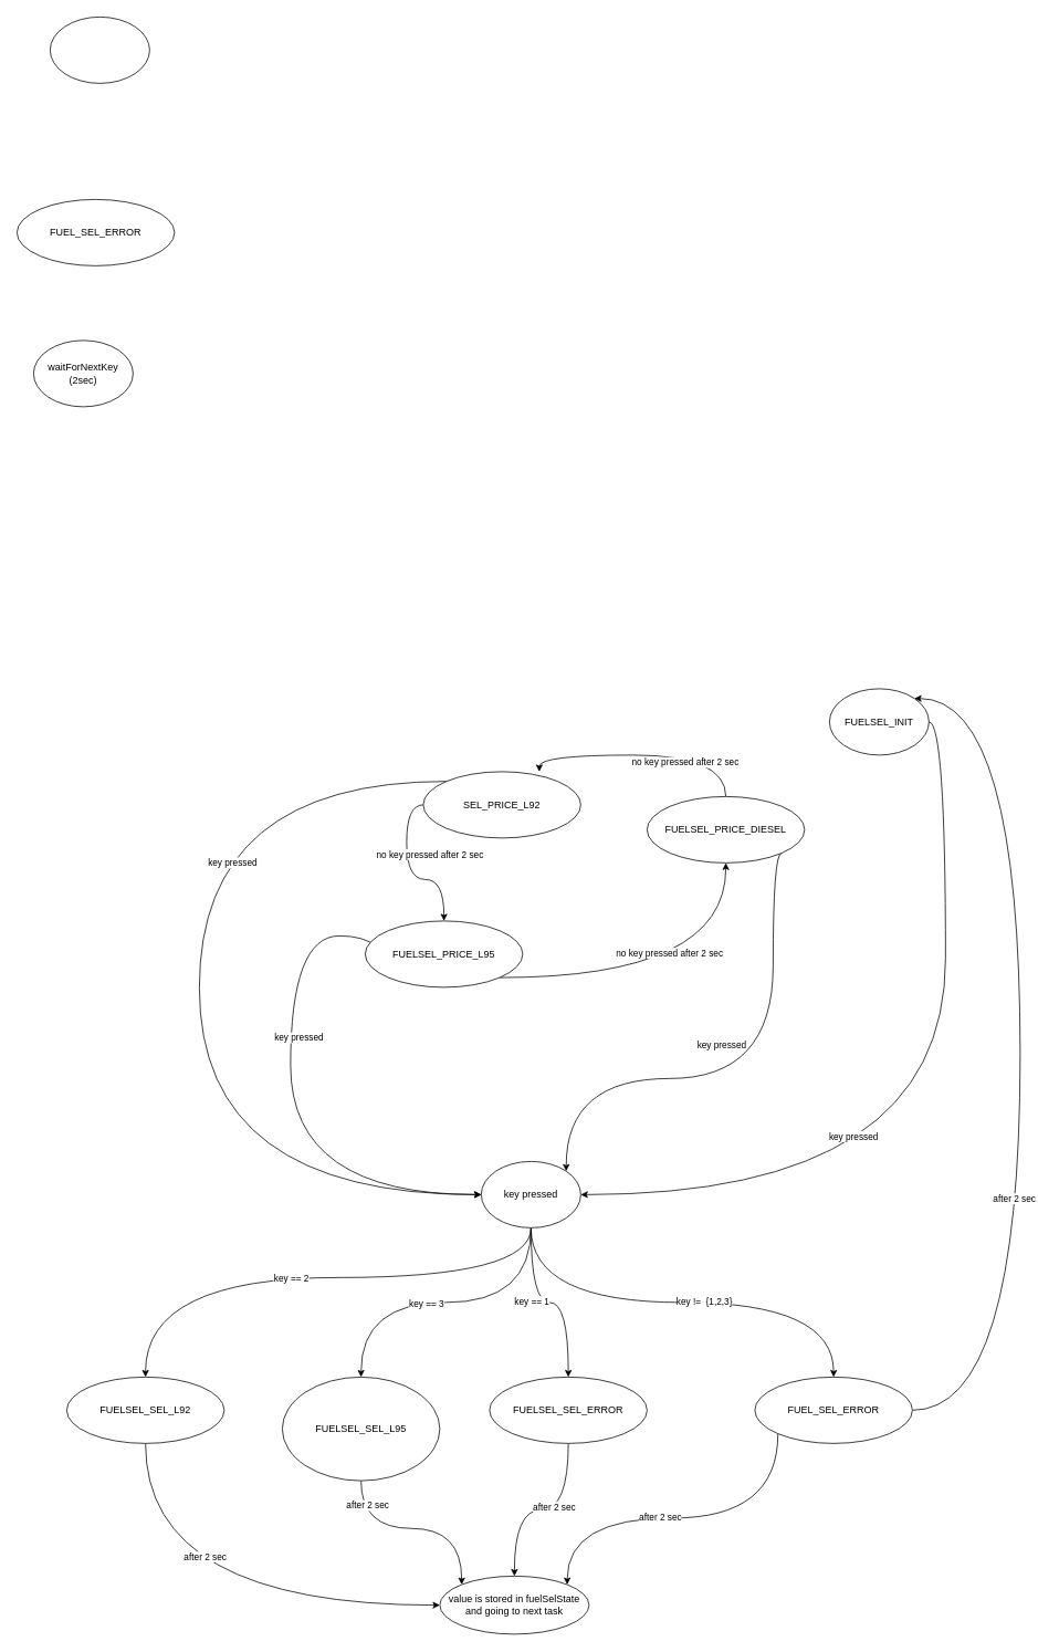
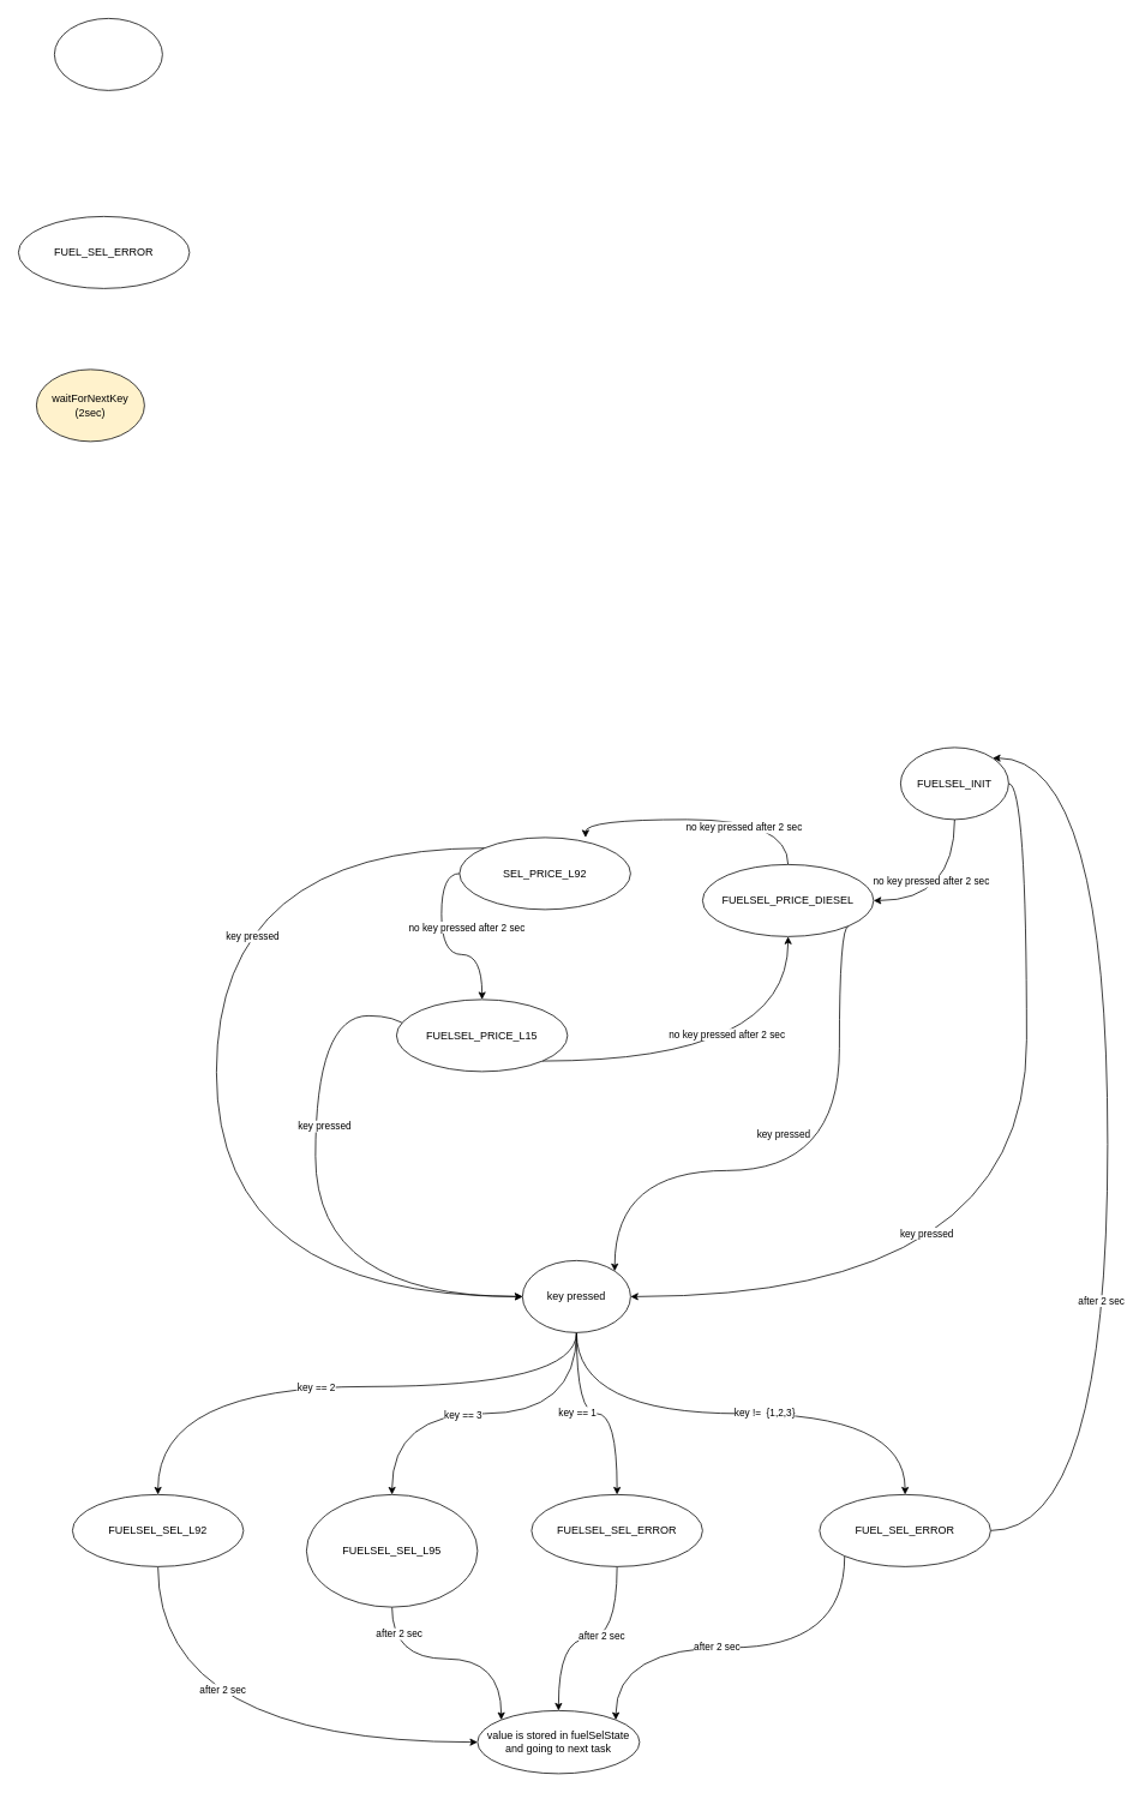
  <mxCell id="0" />
  <mxCell id="1" parent="0" />
  <mxCell id="2" value="" style="ellipse;whiteSpace=wrap;html=1;" vertex="1" parent="1"><mxGeometry x="60" y="20" width="120" height="80" as="geometry" /></mxCell>
+ <mxCell id="3" style="edgeStyle=orthogonalEdgeStyle;curved=1;rounded=0;orthogonalLoop=1;jettySize=auto;html=1;exitX=0.5;exitY=1;exitDx=0;exitDy=0;entryX=1;entryY=0.5;entryDx=0;entryDy=0;" edge="1" parent="1" source="7" target="12"><mxGeometry relative="1" as="geometry" /></mxCell>
+ <mxCell id="4" value="no key pressed after 2 sec" style="edgeLabel;html=1;align=center;verticalAlign=middle;resizable=0;points=[];" vertex="1" connectable="0" parent="3"><mxGeometry x="-0.25" y="-27" relative="1" as="geometry"><mxPoint as="offset" /></mxGeometry></mxCell>
  <mxCell id="5" style="edgeStyle=orthogonalEdgeStyle;curved=1;rounded=0;orthogonalLoop=1;jettySize=auto;html=1;exitX=1;exitY=0.5;exitDx=0;exitDy=0;entryX=1;entryY=0.5;entryDx=0;entryDy=0;" edge="1" parent="1" source="7" target="44"><mxGeometry relative="1" as="geometry" /></mxCell>
  <mxCell id="6" value="key pressed" style="edgeLabel;html=1;align=center;verticalAlign=middle;resizable=0;points=[];" vertex="1" connectable="0" parent="5"><mxGeometry x="0.363" y="-71" relative="1" as="geometry"><mxPoint as="offset" /></mxGeometry></mxCell>
  <mxCell id="7" value="FUELSEL_INIT" style="ellipse;whiteSpace=wrap;html=1;" vertex="1" parent="1"><mxGeometry x="1000" y="830" width="120" height="80" as="geometry" /></mxCell>
  <mxCell id="8" style="edgeStyle=orthogonalEdgeStyle;curved=1;rounded=0;orthogonalLoop=1;jettySize=auto;html=1;exitX=0.5;exitY=0;exitDx=0;exitDy=0;entryX=0.737;entryY=0;entryDx=0;entryDy=0;entryPerimeter=0;" edge="1" parent="1" source="12" target="17"><mxGeometry relative="1" as="geometry" /></mxCell>
  <mxCell id="9" value="no key pressed after 2 sec" style="edgeLabel;html=1;align=center;verticalAlign=middle;resizable=0;points=[];" vertex="1" connectable="0" parent="8"><mxGeometry x="-0.322" y="8" relative="1" as="geometry"><mxPoint as="offset" /></mxGeometry></mxCell>
  <mxCell id="10" style="edgeStyle=orthogonalEdgeStyle;curved=1;rounded=0;orthogonalLoop=1;jettySize=auto;html=1;exitX=1;exitY=1;exitDx=0;exitDy=0;entryX=1;entryY=0;entryDx=0;entryDy=0;" edge="1" parent="1" source="12" target="44"><mxGeometry relative="1" as="geometry"><Array as="points"><mxPoint x="932" y="1300" /><mxPoint x="682" y="1300" /></Array></mxGeometry></mxCell>
  <mxCell id="11" value="key pressed" style="edgeLabel;html=1;align=center;verticalAlign=middle;resizable=0;points=[];" vertex="1" connectable="0" parent="10"><mxGeometry x="-0.25" y="-63" relative="1" as="geometry"><mxPoint as="offset" /></mxGeometry></mxCell>
  <mxCell id="12" value="FUELSEL_PRICE_DIESEL" style="ellipse;whiteSpace=wrap;html=1;" vertex="1" parent="1"><mxGeometry x="780" y="960" width="190" height="80" as="geometry" /></mxCell>
  <mxCell id="13" style="edgeStyle=orthogonalEdgeStyle;curved=1;rounded=0;orthogonalLoop=1;jettySize=auto;html=1;exitX=0;exitY=0.5;exitDx=0;exitDy=0;entryX=0.5;entryY=0;entryDx=0;entryDy=0;" edge="1" parent="1" source="17" target="22"><mxGeometry relative="1" as="geometry" /></mxCell>
  <mxCell id="14" value="no key pressed after 2 sec" style="edgeLabel;html=1;align=center;verticalAlign=middle;resizable=0;points=[];" vertex="1" connectable="0" parent="13"><mxGeometry x="-0.234" y="27" relative="1" as="geometry"><mxPoint as="offset" /></mxGeometry></mxCell>
  <mxCell id="15" style="edgeStyle=orthogonalEdgeStyle;curved=1;rounded=0;orthogonalLoop=1;jettySize=auto;html=1;exitX=0;exitY=0;exitDx=0;exitDy=0;entryX=0;entryY=0.5;entryDx=0;entryDy=0;" edge="1" parent="1" source="17" target="44"><mxGeometry relative="1" as="geometry"><mxPoint x="350" y="1220" as="targetPoint" /><Array as="points"><mxPoint x="240" y="942" /><mxPoint x="240" y="1440" /></Array></mxGeometry></mxCell>
  <mxCell id="16" value="key pressed" style="edgeLabel;html=1;align=center;verticalAlign=middle;resizable=0;points=[];" vertex="1" connectable="0" parent="15"><mxGeometry x="-0.546" y="98" relative="1" as="geometry"><mxPoint as="offset" /></mxGeometry></mxCell>
  <mxCell id="17" value="SEL_PRICE_L92" style="ellipse;whiteSpace=wrap;html=1;" vertex="1" parent="1"><mxGeometry x="510" y="930" width="190" height="80" as="geometry" /></mxCell>
  <mxCell id="18" style="edgeStyle=orthogonalEdgeStyle;curved=1;rounded=0;orthogonalLoop=1;jettySize=auto;html=1;exitX=0;exitY=1;exitDx=0;exitDy=0;entryX=0;entryY=0.5;entryDx=0;entryDy=0;" edge="1" parent="1" source="22" target="44"><mxGeometry relative="1" as="geometry"><Array as="points"><mxPoint x="350" y="1128" /><mxPoint x="350" y="1440" /></Array></mxGeometry></mxCell>
  <mxCell id="19" value="key pressed" style="edgeLabel;html=1;align=center;verticalAlign=middle;resizable=0;points=[];" vertex="1" connectable="0" parent="18"><mxGeometry x="-0.179" y="9" relative="1" as="geometry"><mxPoint as="offset" /></mxGeometry></mxCell>
  <mxCell id="20" style="edgeStyle=orthogonalEdgeStyle;curved=1;rounded=0;orthogonalLoop=1;jettySize=auto;html=1;exitX=1;exitY=1;exitDx=0;exitDy=0;entryX=0.5;entryY=1;entryDx=0;entryDy=0;" edge="1" parent="1" source="22" target="12"><mxGeometry relative="1" as="geometry" /></mxCell>
  <mxCell id="21" value="no key pressed after 2 sec" style="edgeLabel;html=1;align=center;verticalAlign=middle;resizable=0;points=[];" vertex="1" connectable="0" parent="20"><mxGeometry x="-0.007" y="30" relative="1" as="geometry"><mxPoint as="offset" /></mxGeometry></mxCell>
- <mxCell id="22" value="FUELSEL_PRICE_L95" style="ellipse;whiteSpace=wrap;html=1;" vertex="1" parent="1"><mxGeometry x="440" y="1110" width="190" height="80" as="geometry" /></mxCell>
+ <mxCell id="22" value="FUELSEL_PRICE_L15" style="ellipse;whiteSpace=wrap;html=1;" vertex="1" parent="1"><mxGeometry x="440" y="1110" width="190" height="80" as="geometry" /></mxCell>
  <mxCell id="23" style="edgeStyle=orthogonalEdgeStyle;curved=1;rounded=0;orthogonalLoop=1;jettySize=auto;html=1;exitX=0.5;exitY=1;exitDx=0;exitDy=0;entryX=0;entryY=0.5;entryDx=0;entryDy=0;" edge="1" parent="1" source="25" target="48"><mxGeometry relative="1" as="geometry" /></mxCell>
  <mxCell id="24" value="after 2 sec" style="edgeLabel;html=1;align=center;verticalAlign=middle;resizable=0;points=[];" vertex="1" connectable="0" parent="23"><mxGeometry x="-0.504" y="71" relative="1" as="geometry"><mxPoint as="offset" /></mxGeometry></mxCell>
  <mxCell id="25" value="FUELSEL_SEL_L92" style="ellipse;whiteSpace=wrap;html=1;" vertex="1" parent="1"><mxGeometry x="80" y="1660" width="190" height="80" as="geometry" /></mxCell>
  <mxCell id="26" style="edgeStyle=orthogonalEdgeStyle;curved=1;rounded=0;orthogonalLoop=1;jettySize=auto;html=1;exitX=0.5;exitY=1;exitDx=0;exitDy=0;entryX=0;entryY=0;entryDx=0;entryDy=0;" edge="1" parent="1" source="28" target="48"><mxGeometry relative="1" as="geometry" /></mxCell>
  <mxCell id="27" value="after 2 sec" style="edgeLabel;html=1;align=center;verticalAlign=middle;resizable=0;points=[];" vertex="1" connectable="0" parent="26"><mxGeometry x="-0.476" y="28" relative="1" as="geometry"><mxPoint as="offset" /></mxGeometry></mxCell>
  <mxCell id="28" value="FUELSEL_SEL_L95" style="ellipse;whiteSpace=wrap;html=1;" vertex="1" parent="1"><mxGeometry x="340" y="1660" width="190" height="125" as="geometry" /></mxCell>
  <mxCell id="29" value="FUEL_SEL_ERROR" style="ellipse;whiteSpace=wrap;html=1;" vertex="1" parent="1"><mxGeometry x="20" y="240" width="190" height="80" as="geometry" /></mxCell>
  <mxCell id="30" style="edgeStyle=orthogonalEdgeStyle;curved=1;rounded=0;orthogonalLoop=1;jettySize=auto;html=1;exitX=1;exitY=0.5;exitDx=0;exitDy=0;entryX=1;entryY=0;entryDx=0;entryDy=0;" edge="1" parent="1" source="34" target="7"><mxGeometry relative="1" as="geometry"><Array as="points"><mxPoint x="1230" y="1700" /><mxPoint x="1230" y="842" /></Array></mxGeometry></mxCell>
  <mxCell id="31" value="after 2 sec" style="edgeLabel;html=1;align=center;verticalAlign=middle;resizable=0;points=[];" vertex="1" connectable="0" parent="30"><mxGeometry x="-0.309" y="8" relative="1" as="geometry"><mxPoint as="offset" /></mxGeometry></mxCell>
  <mxCell id="32" style="edgeStyle=orthogonalEdgeStyle;curved=1;rounded=0;orthogonalLoop=1;jettySize=auto;html=1;exitX=0;exitY=1;exitDx=0;exitDy=0;entryX=1;entryY=0;entryDx=0;entryDy=0;" edge="1" parent="1" source="34" target="48"><mxGeometry relative="1" as="geometry"><Array as="points"><mxPoint x="938" y="1830" /><mxPoint x="684" y="1830" /></Array></mxGeometry></mxCell>
  <mxCell id="33" value="after 2 sec" style="edgeLabel;html=1;align=center;verticalAlign=middle;resizable=0;points=[];" vertex="1" connectable="0" parent="32"><mxGeometry x="0.117" y="-2" relative="1" as="geometry"><mxPoint as="offset" /></mxGeometry></mxCell>
  <mxCell id="34" value="FUEL_SEL_ERROR" style="ellipse;whiteSpace=wrap;html=1;" vertex="1" parent="1"><mxGeometry x="910" y="1660" width="190" height="80" as="geometry" /></mxCell>
- <mxCell id="35" value="waitForNextKey (2sec)" style="ellipse;whiteSpace=wrap;html=1;" vertex="1" parent="1"><mxGeometry x="40" y="410" width="120" height="80" as="geometry" /></mxCell>
+ <mxCell id="35" value="waitForNextKey (2sec)" style="ellipse;whiteSpace=wrap;html=1;fillColor=#fff2cc;" vertex="1" parent="1"><mxGeometry x="40" y="410" width="120" height="80" as="geometry" /></mxCell>
  <mxCell id="36" style="edgeStyle=orthogonalEdgeStyle;curved=1;rounded=0;orthogonalLoop=1;jettySize=auto;html=1;exitX=0.5;exitY=1;exitDx=0;exitDy=0;entryX=0.5;entryY=0;entryDx=0;entryDy=0;" edge="1" parent="1" source="44" target="47"><mxGeometry relative="1" as="geometry" /></mxCell>
  <mxCell id="37" value="key == 1" style="edgeLabel;html=1;align=center;verticalAlign=middle;resizable=0;points=[];" vertex="1" connectable="0" parent="36"><mxGeometry x="-0.221" relative="1" as="geometry"><mxPoint as="offset" /></mxGeometry></mxCell>
  <mxCell id="38" style="edgeStyle=orthogonalEdgeStyle;curved=1;rounded=0;orthogonalLoop=1;jettySize=auto;html=1;exitX=0.5;exitY=1;exitDx=0;exitDy=0;" edge="1" parent="1" source="44" target="28"><mxGeometry relative="1" as="geometry" /></mxCell>
  <mxCell id="39" value="key == 3" style="edgeLabel;html=1;align=center;verticalAlign=middle;resizable=0;points=[];" vertex="1" connectable="0" parent="38"><mxGeometry x="0.129" y="1" relative="1" as="geometry"><mxPoint as="offset" /></mxGeometry></mxCell>
  <mxCell id="40" style="edgeStyle=orthogonalEdgeStyle;curved=1;rounded=0;orthogonalLoop=1;jettySize=auto;html=1;exitX=0.5;exitY=1;exitDx=0;exitDy=0;" edge="1" parent="1" source="44" target="25"><mxGeometry relative="1" as="geometry"><Array as="points"><mxPoint x="640" y="1540" /><mxPoint x="175" y="1540" /></Array></mxGeometry></mxCell>
  <mxCell id="41" value="key == 2" style="edgeLabel;html=1;align=center;verticalAlign=middle;resizable=0;points=[];" vertex="1" connectable="0" parent="40"><mxGeometry x="-0.019" y="38" relative="1" as="geometry"><mxPoint x="-33.59" y="-38" as="offset" /></mxGeometry></mxCell>
  <mxCell id="42" style="edgeStyle=orthogonalEdgeStyle;curved=1;rounded=0;orthogonalLoop=1;jettySize=auto;html=1;exitX=0.5;exitY=1;exitDx=0;exitDy=0;" edge="1" parent="1" source="44" target="34"><mxGeometry relative="1" as="geometry" /></mxCell>
  <mxCell id="43" value="key !=&amp;nbsp; {1,2,3}" style="edgeLabel;html=1;align=center;verticalAlign=middle;resizable=0;points=[];" vertex="1" connectable="0" parent="42"><mxGeometry x="0.093" y="2" relative="1" as="geometry"><mxPoint as="offset" /></mxGeometry></mxCell>
  <mxCell id="44" value="key pressed" style="ellipse;whiteSpace=wrap;html=1;" vertex="1" parent="1"><mxGeometry x="580" y="1400" width="120" height="80" as="geometry" /></mxCell>
  <mxCell id="45" style="edgeStyle=orthogonalEdgeStyle;curved=1;rounded=0;orthogonalLoop=1;jettySize=auto;html=1;exitX=0.5;exitY=1;exitDx=0;exitDy=0;entryX=0.5;entryY=0;entryDx=0;entryDy=0;" edge="1" parent="1" source="47" target="48"><mxGeometry relative="1" as="geometry" /></mxCell>
  <mxCell id="46" value="after 2 sec" style="edgeLabel;html=1;align=center;verticalAlign=middle;resizable=0;points=[];" vertex="1" connectable="0" parent="45"><mxGeometry x="-0.322" y="-18" relative="1" as="geometry"><mxPoint as="offset" /></mxGeometry></mxCell>
  <mxCell id="47" value="FUELSEL_SEL_ERROR" style="ellipse;whiteSpace=wrap;html=1;" vertex="1" parent="1"><mxGeometry x="590" y="1660" width="190" height="80" as="geometry" /></mxCell>
  <mxCell id="48" value="value is stored in fuelSelState and going to next task&lt;br&gt;" style="ellipse;whiteSpace=wrap;html=1;" vertex="1" parent="1"><mxGeometry x="530" y="1900" width="180" height="70" as="geometry" /></mxCell>
